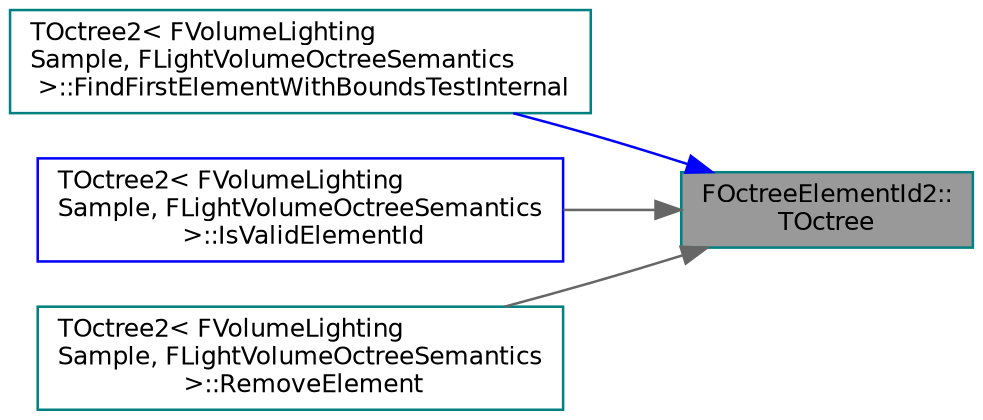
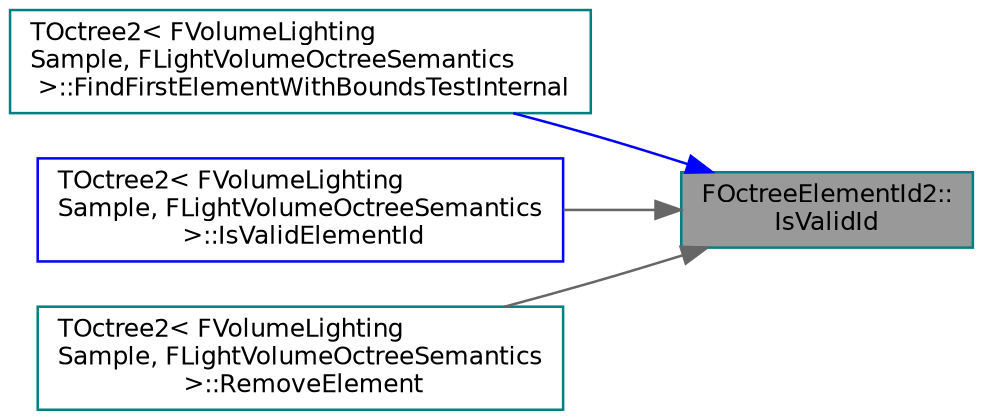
  digraph {
    rankdir=RL
    node [color=teal fillcolor=white fontname=Helvetica fontsize=10 shape=box style=filled]
    edge [color=gray40 dir=back fontname=Helvetica fontsize=10 labelfontname=Helvetica labelfontsize=10 style=solid]
-   n1 [fillcolor=grey60 fontcolor=black height=0.2 label="FOctreeElementId2::\lTOctree" width=0.4]
+   n1 [fillcolor=grey60 fontcolor=black height=0.2 label="FOctreeElementId2::\lIsValidId" width=0.4]
    n2 [height=0.2 label="TOctree2\< FVolumeLighting\lSample, FLightVolumeOctreeSemantics\l \>::FindFirstElementWithBoundsTestInternal" width=0.4]
    n3 [color=blue height=0.2 label="TOctree2\< FVolumeLighting\lSample, FLightVolumeOctreeSemantics\l \>::IsValidElementId" width=0.4]
    n4 [height=0.2 label="TOctree2\< FVolumeLighting\lSample, FLightVolumeOctreeSemantics\l \>::RemoveElement" width=0.4]
    n1 -> n2 [color=blue]
    n1 -> n3
    n1 -> n4
  }
